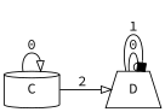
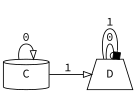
  digraph {
    rankdir=LR
    fontname="Source Code Pro"
    node [fontname="Source Code Pro"]
    edge [arrowhead=onormal fontname="Source Code Pro"]
    D [shape=trapezium]
    C [shape=cylinder]
    D -> D [label=0 arrowhead=odot]
    D -> D [label=1 arrowhead=box]
-   C -> D [label=2]
+   C -> D [label=1]
    C -> C [label=0]
  }
